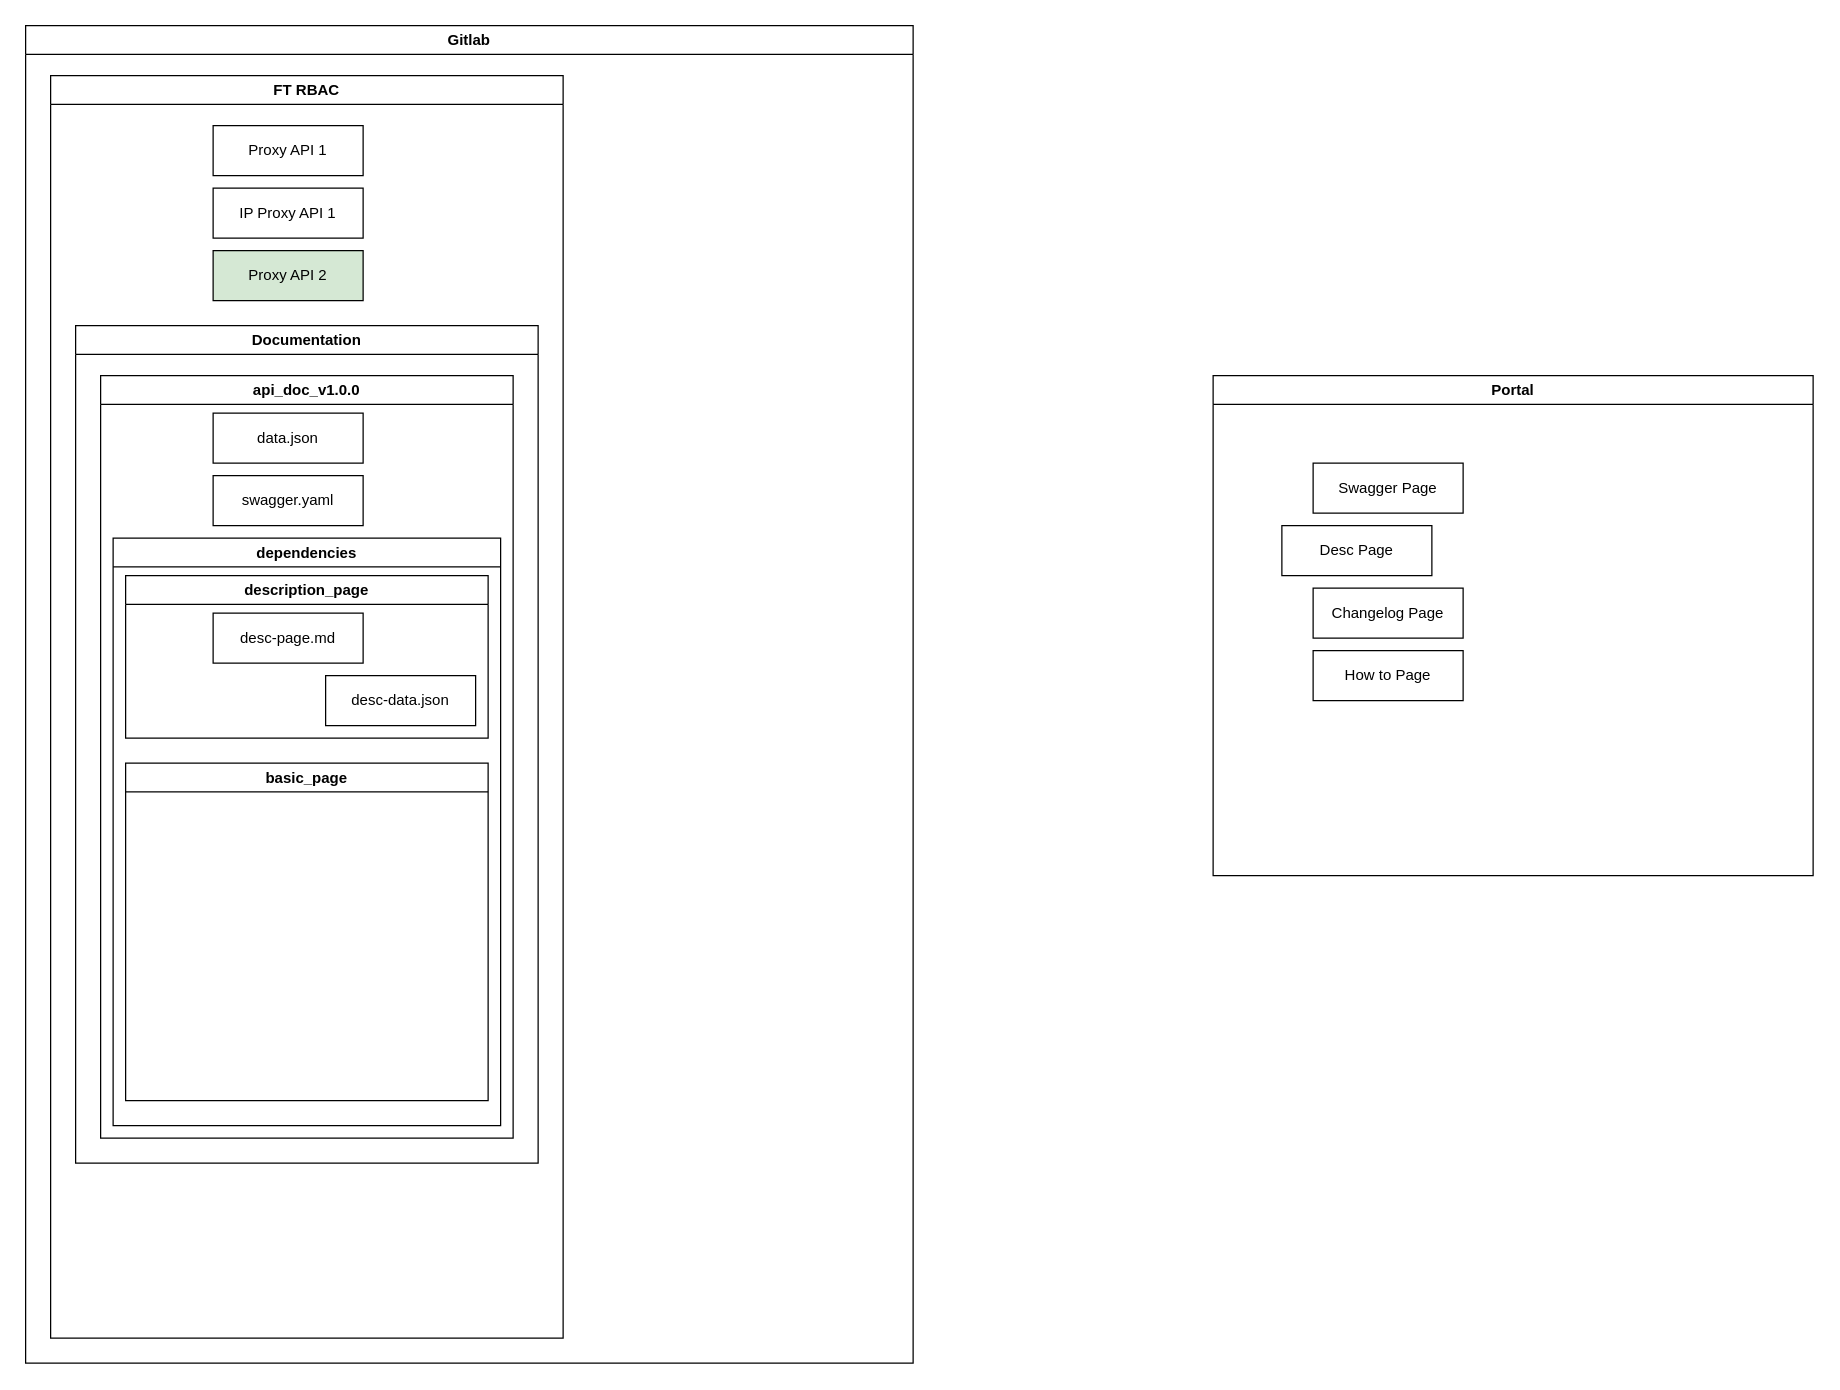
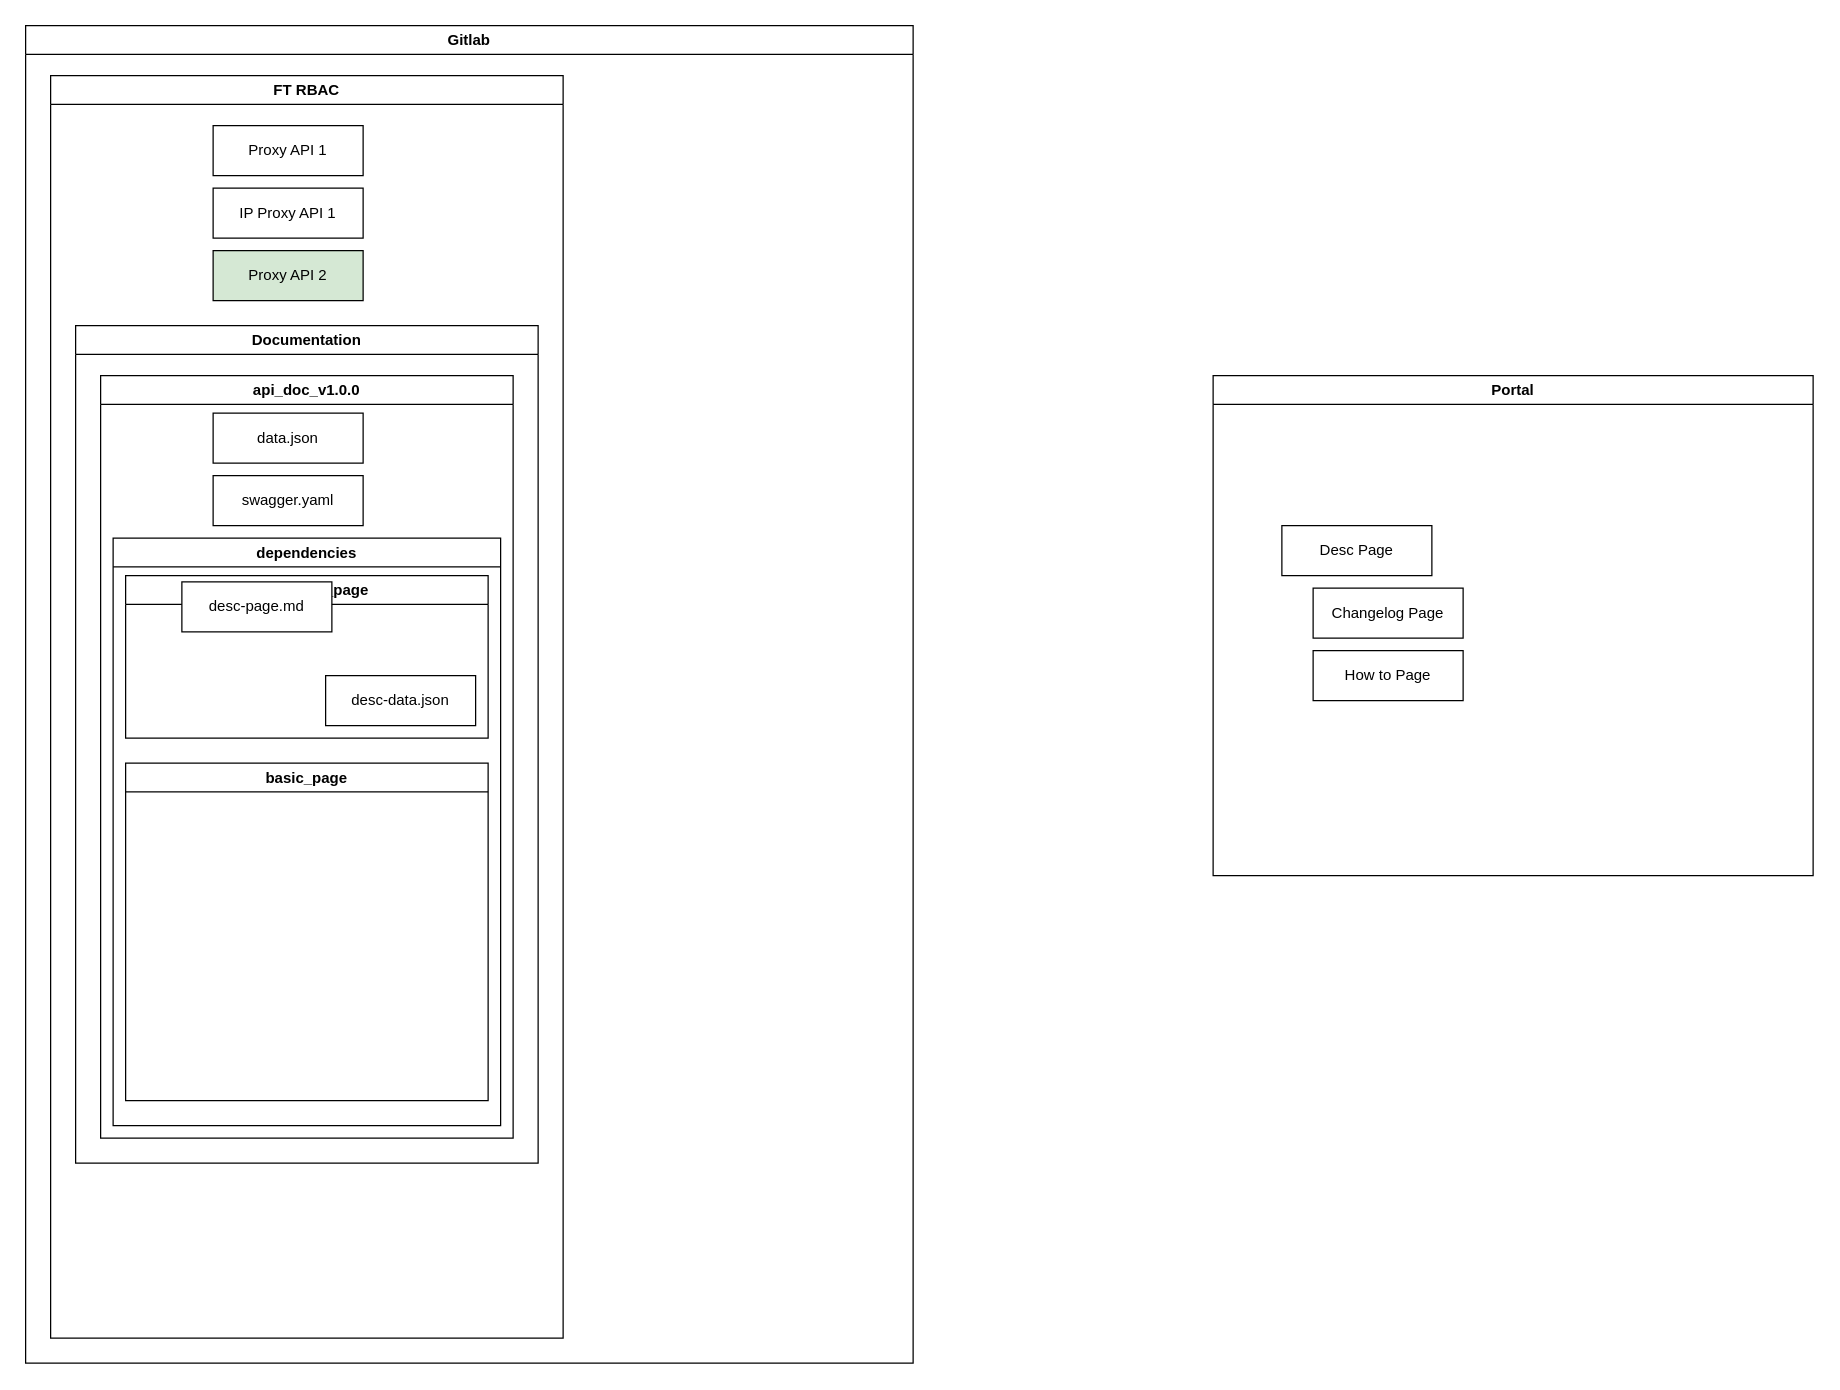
  <mxCell id="0" />
  <mxCell id="1" parent="0" />
  <mxCell id="2" value="Gitlab" style="swimlane;whiteSpace=wrap;html=1;" vertex="1" parent="1"><mxGeometry x="20" y="20" width="710" height="1070" as="geometry" /></mxCell>
  <mxCell id="3" value="FT RBAC" style="swimlane;whiteSpace=wrap;html=1;" vertex="1" parent="2"><mxGeometry x="20" y="40" width="410" height="1010" as="geometry" /></mxCell>
  <mxCell id="4" value="Documentation" style="swimlane;whiteSpace=wrap;html=1;" vertex="1" parent="3"><mxGeometry x="20" y="200" width="370" height="670" as="geometry"><mxRectangle x="20" y="200" width="120" height="30" as="alternateBounds" /></mxGeometry></mxCell>
  <mxCell id="5" value="api_doc_v1.0.0" style="swimlane;whiteSpace=wrap;html=1;" vertex="1" parent="4"><mxGeometry x="20" y="40" width="330" height="610" as="geometry" /></mxCell>
  <mxCell id="6" value="dependencies" style="swimlane;whiteSpace=wrap;html=1;" vertex="1" parent="5"><mxGeometry x="10" y="130" width="310" height="470" as="geometry"><mxRectangle x="10" y="130" width="140" height="30" as="alternateBounds" /></mxGeometry></mxCell>
  <mxCell id="7" value="basic_page" style="swimlane;whiteSpace=wrap;html=1;" vertex="1" parent="6"><mxGeometry x="10" y="180" width="290" height="270" as="geometry"><mxRectangle x="20" y="30" width="140" height="30" as="alternateBounds" /></mxGeometry></mxCell>
  <mxCell id="8" value="description_page" style="swimlane;whiteSpace=wrap;html=1;" vertex="1" parent="6"><mxGeometry x="10" y="30" width="290" height="130" as="geometry"><mxRectangle x="10" y="30" width="140" height="30" as="alternateBounds" /></mxGeometry></mxCell>
- <mxCell id="9" value="desc-page.md" style="rounded=0;whiteSpace=wrap;html=1;" vertex="1" parent="8"><mxGeometry x="70" y="30" width="120" height="40" as="geometry" /></mxCell>
+ <mxCell id="9" value="desc-page.md" style="rounded=0;whiteSpace=wrap;html=1;" vertex="1" parent="8"><mxGeometry x="45" y="5" width="120" height="40" as="geometry" /></mxCell>
  <mxCell id="10" value="desc-data.json" style="rounded=0;whiteSpace=wrap;html=1;" vertex="1" parent="8"><mxGeometry x="160" y="80" width="120" height="40" as="geometry" /></mxCell>
  <mxCell id="11" value="swagger.yaml" style="rounded=0;whiteSpace=wrap;html=1;" vertex="1" parent="5"><mxGeometry x="90" y="80" width="120" height="40" as="geometry" /></mxCell>
  <mxCell id="12" value="data.json" style="rounded=0;whiteSpace=wrap;html=1;" vertex="1" parent="5"><mxGeometry x="90" y="30" width="120" height="40" as="geometry" /></mxCell>
  <mxCell id="13" value="Proxy API 1" style="rounded=0;whiteSpace=wrap;html=1;" vertex="1" parent="3"><mxGeometry x="130" y="40" width="120" height="40" as="geometry" /></mxCell>
  <mxCell id="14" value="IP Proxy API 1" style="rounded=0;whiteSpace=wrap;html=1;" vertex="1" parent="3"><mxGeometry x="130" y="90" width="120" height="40" as="geometry" /></mxCell>
  <mxCell id="15" value="Proxy API 2" style="rounded=0;whiteSpace=wrap;html=1;fillColor=#d5e8d4;" vertex="1" parent="3"><mxGeometry x="130" y="140" width="120" height="40" as="geometry" /></mxCell>
  <mxCell id="16" value="Portal" style="swimlane;whiteSpace=wrap;html=1;" vertex="1" parent="1"><mxGeometry x="970" y="300" width="480" height="400" as="geometry" /></mxCell>
- <mxCell id="17" value="Swagger Page" style="rounded=0;whiteSpace=wrap;html=1;" vertex="1" parent="16"><mxGeometry x="80" y="70" width="120" height="40" as="geometry" /></mxCell>
  <mxCell id="18" value="Desc Page" style="rounded=0;whiteSpace=wrap;html=1;" vertex="1" parent="16"><mxGeometry x="55" y="120" width="120" height="40" as="geometry" /></mxCell>
  <mxCell id="19" value="Changelog Page" style="rounded=0;whiteSpace=wrap;html=1;" vertex="1" parent="16"><mxGeometry x="80" y="170" width="120" height="40" as="geometry" /></mxCell>
  <mxCell id="20" value="How to Page" style="rounded=0;whiteSpace=wrap;html=1;" vertex="1" parent="16"><mxGeometry x="80" y="220" width="120" height="40" as="geometry" /></mxCell>
